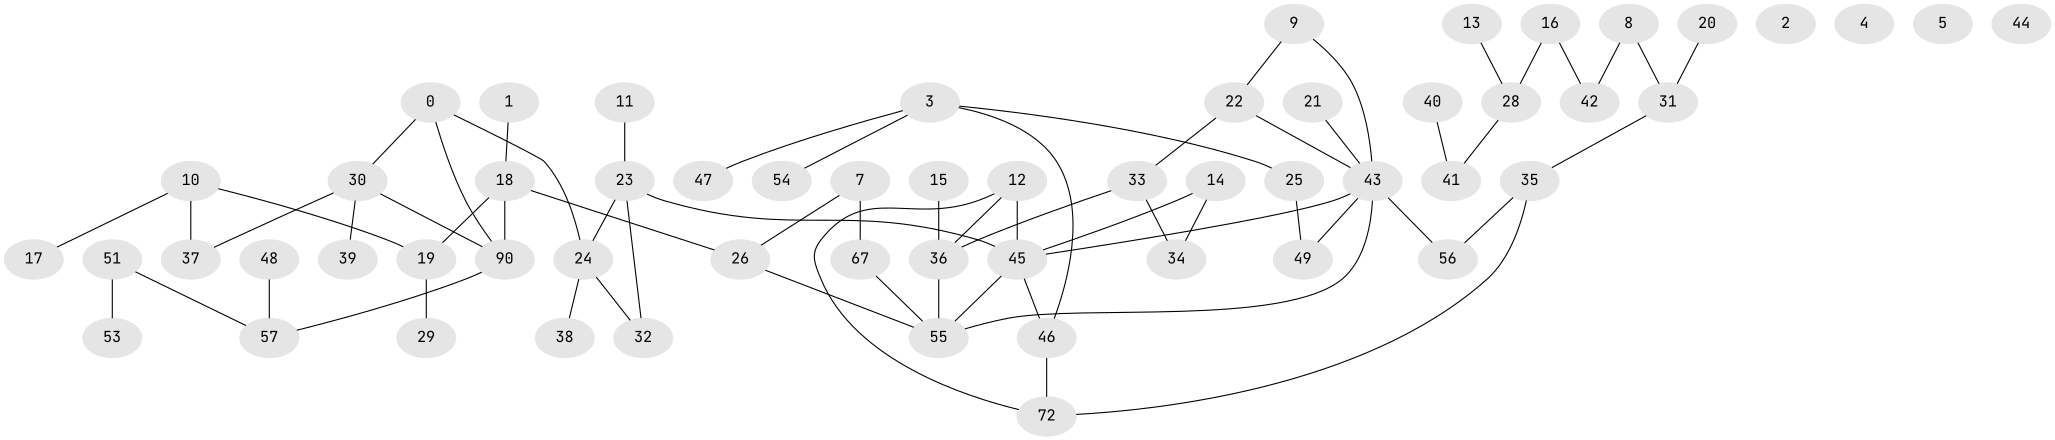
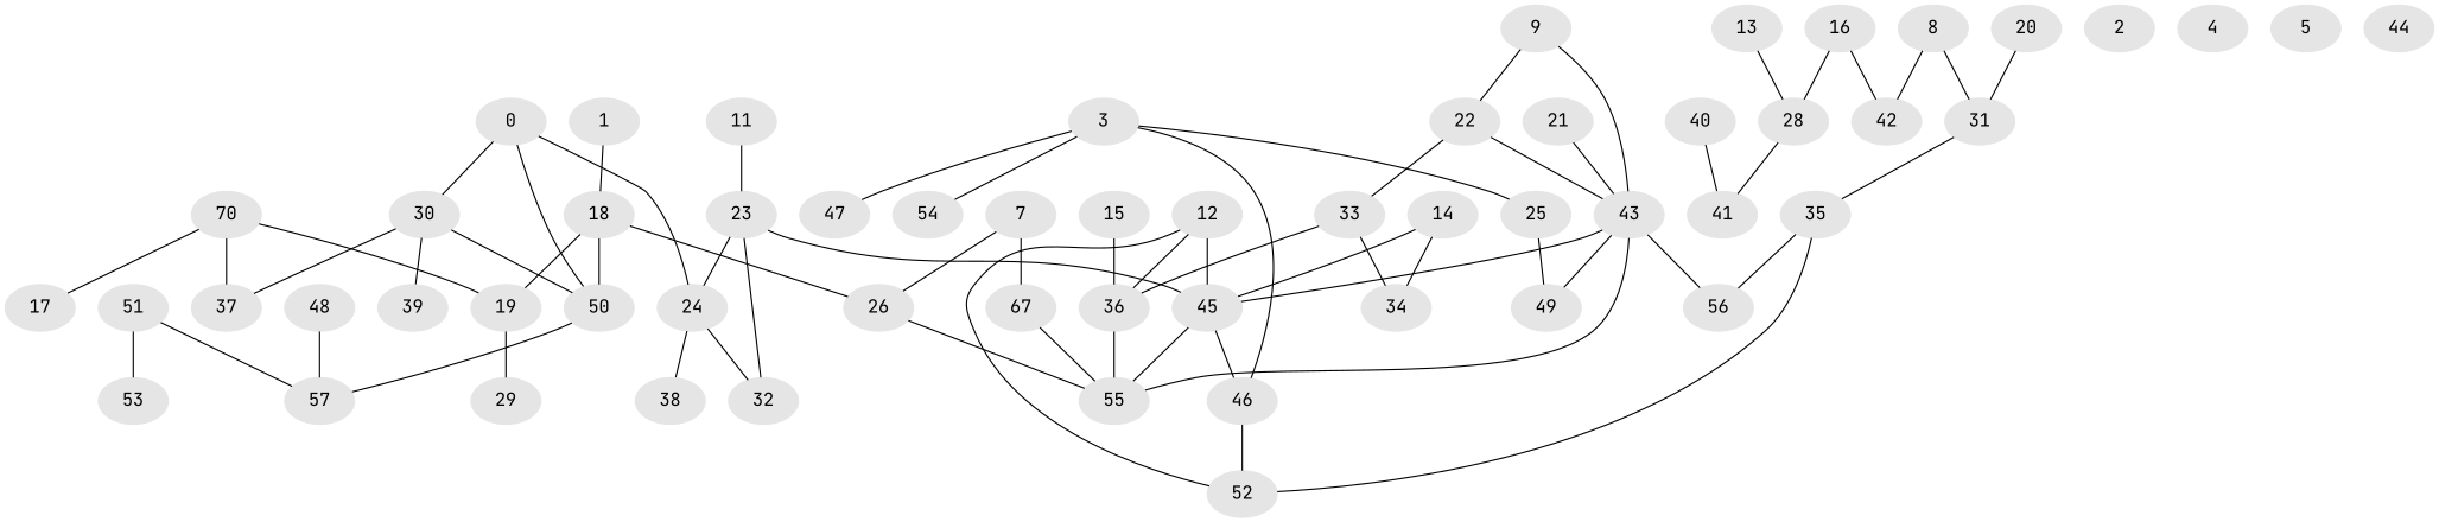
  graph {
    fontname="JetBrains Mono"
    node [color=gray90 fontname="JetBrains Mono" style=filled]
    edge [fontname="JetBrains Mono"]
    1
    18
-   50 [label=90]
+   50
    26
    19
    2
    3
    25
    46
    47
    54
    49
-   52 [label=72]
+   52
    4
    5
    n16 [label=0]
    24
    30
    32
    38
    37
    39
    57
    7
    n25 [label=67]
    55
    8
    31
    42
    35
    9
    22
    43
    33
    45
    56
-   10
+   10 [label=70]
    17
    29
    11
    23
    12
    36
    13
    28
    41
    14
    34
    15
    16
    20
    21
    40
    44
    48
    51
    53
    1 -- 18
    18 -- 50
    18 -- 26
    18 -- 19
    50 -- 57
    26 -- 55
    19 -- 29
    3 -- 25
    3 -- 46
    3 -- 47
    3 -- 54
    25 -- 49
    46 -- 52
    n16 -- 50
    n16 -- 24
    n16 -- 30
    24 -- 32
    24 -- 38
    30 -- 50
    30 -- 37
    30 -- 39
    7 -- 26
    7 -- n25
    n25 -- 55
    8 -- 31
    8 -- 42
    31 -- 35
    35 -- 52
    35 -- 56
    9 -- 22
    9 -- 43
    22 -- 43
    22 -- 33
    43 -- 49
    43 -- 55
    43 -- 45
    43 -- 56
    33 -- 36
    33 -- 34
    45 -- 46
    45 -- 55
    10 -- 19
    10 -- 37
    10 -- 17
    11 -- 23
    23 -- 24
    23 -- 32
    23 -- 45
    12 -- 52
    12 -- 45
    12 -- 36
    36 -- 55
    13 -- 28
    28 -- 41
    14 -- 45
    14 -- 34
    15 -- 36
    16 -- 42
    16 -- 28
    20 -- 31
    21 -- 43
    40 -- 41
    48 -- 57
    51 -- 57
    51 -- 53
  }
